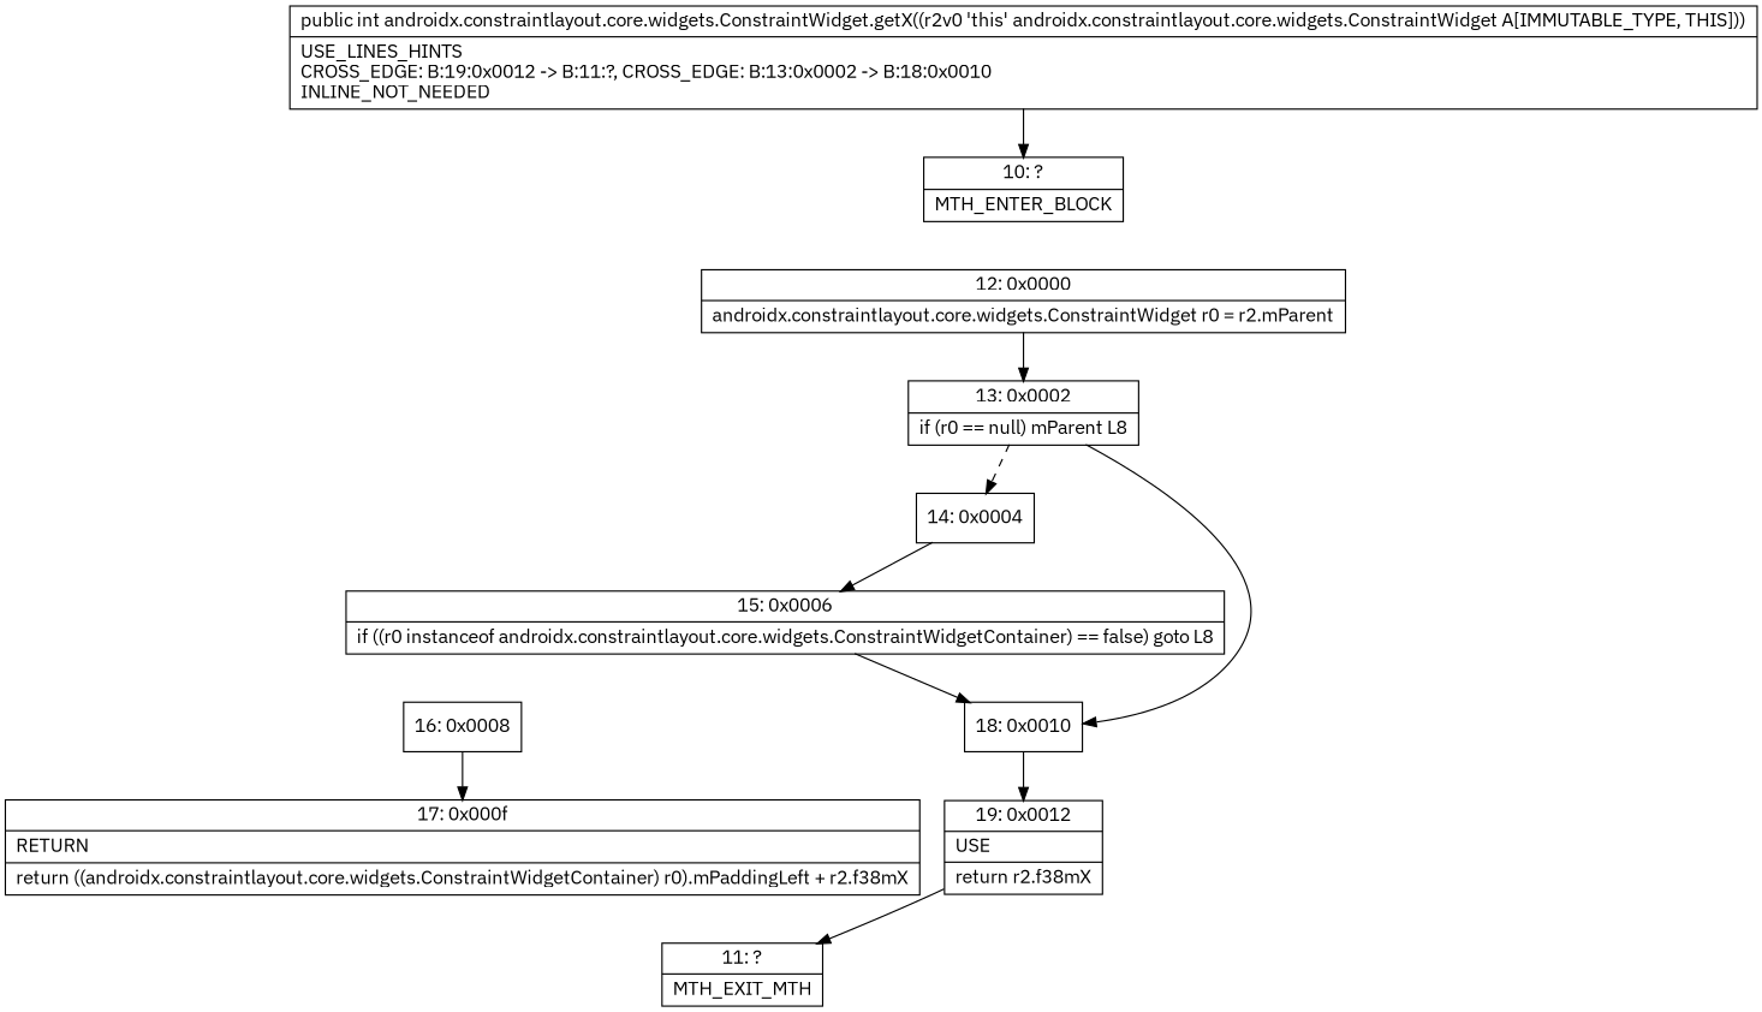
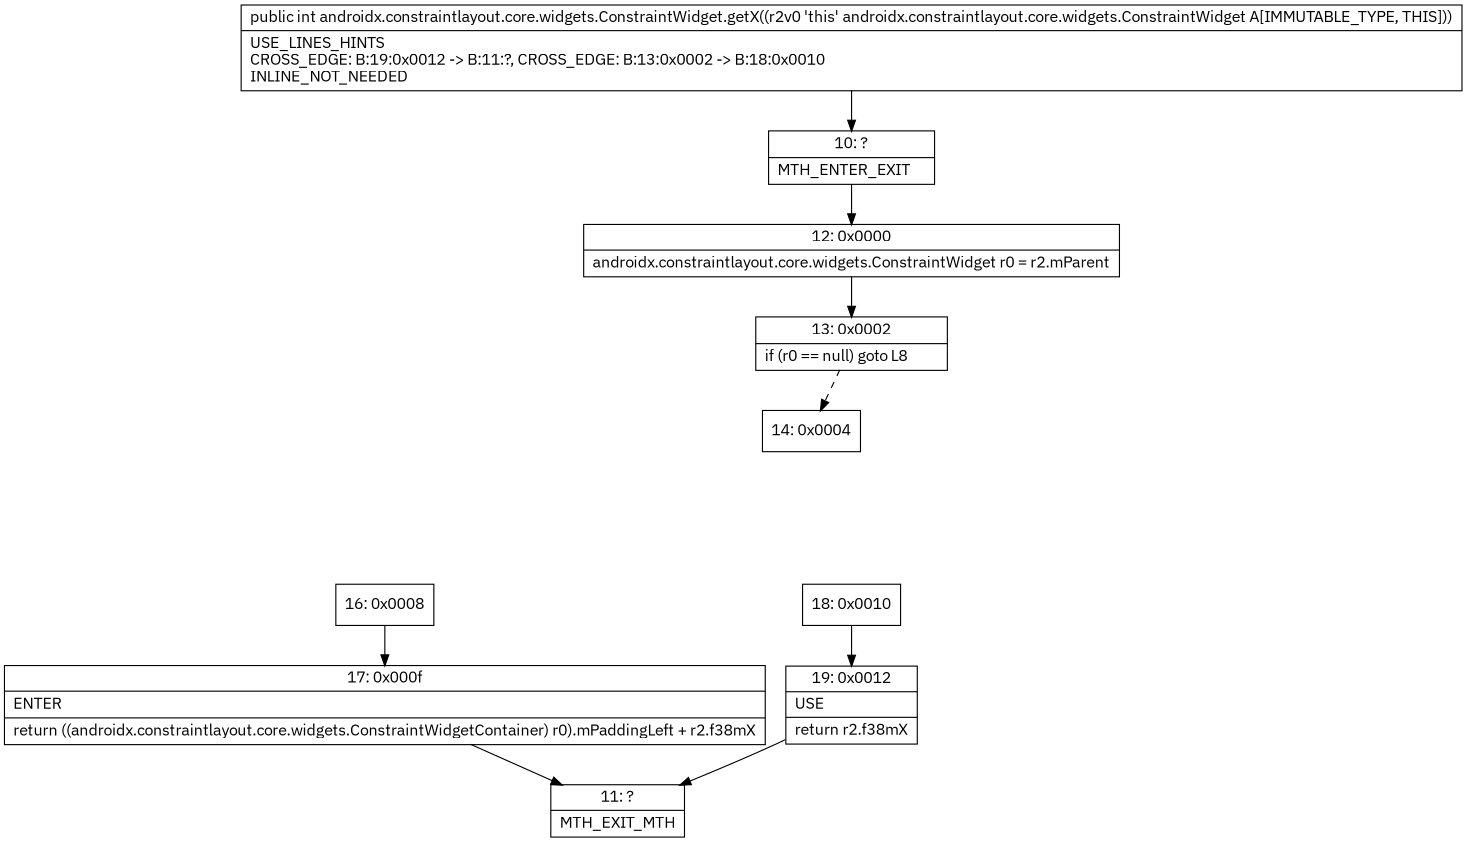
  digraph {
    fontname="IBM Plex Sans"
    node [fontname="IBM Plex Sans" shape=record]
    edge [fontname="IBM Plex Sans"]
-   n1 [label="{10\:\ ?|MTH_ENTER_BLOCK\l}"]
+   n1 [label="{10\:\ ?|MTH_ENTER_EXIT\l}"]
    n2 [label="{12\:\ 0x0000|androidx.constraintlayout.core.widgets.ConstraintWidget r0 = r2.mParent\l}"]
-   n3 [label="{13\:\ 0x0002|if (r0 == null) mParent L8\l}"]
+   n3 [label="{13\:\ 0x0002|if (r0 == null) goto L8\l}"]
    n4 [label="{14\:\ 0x0004}"]
    n5 [label="{18\:\ 0x0010}"]
-   n6 [label="{15\:\ 0x0006|if ((r0 instanceof androidx.constraintlayout.core.widgets.ConstraintWidgetContainer) == false) goto L8\l}"]
    n7 [label="{19\:\ 0x0012|USE\l|return r2.f38mX\l}"]
    n8 [label="{16\:\ 0x0008}"]
-   n9 [label="{17\:\ 0x000f|RETURN\l|return ((androidx.constraintlayout.core.widgets.ConstraintWidgetContainer) r0).mPaddingLeft + r2.f38mX\l}"]
+   n9 [label="{17\:\ 0x000f|ENTER\l|return ((androidx.constraintlayout.core.widgets.ConstraintWidgetContainer) r0).mPaddingLeft + r2.f38mX\l}"]
    n10 [label="{11\:\ ?|MTH_EXIT_MTH\l}"]
    n11 [label="{public int androidx.constraintlayout.core.widgets.ConstraintWidget.getX((r2v0 'this' androidx.constraintlayout.core.widgets.ConstraintWidget A[IMMUTABLE_TYPE, THIS]))  | USE_LINES_HINTS\lCROSS_EDGE: B:19:0x0012 \-\> B:11:?, CROSS_EDGE: B:13:0x0002 \-\> B:18:0x0010\lINLINE_NOT_NEEDED\l}"]
+   n1 -> n2
    n2 -> n3
    n3 -> n4 [style=dashed]
-   n3 -> n5
-   n4 -> n6
    n5 -> n7
-   n6 -> n5
    n7 -> n10
    n8 -> n9
+   n9 -> n10
    n11 -> n1
  }
